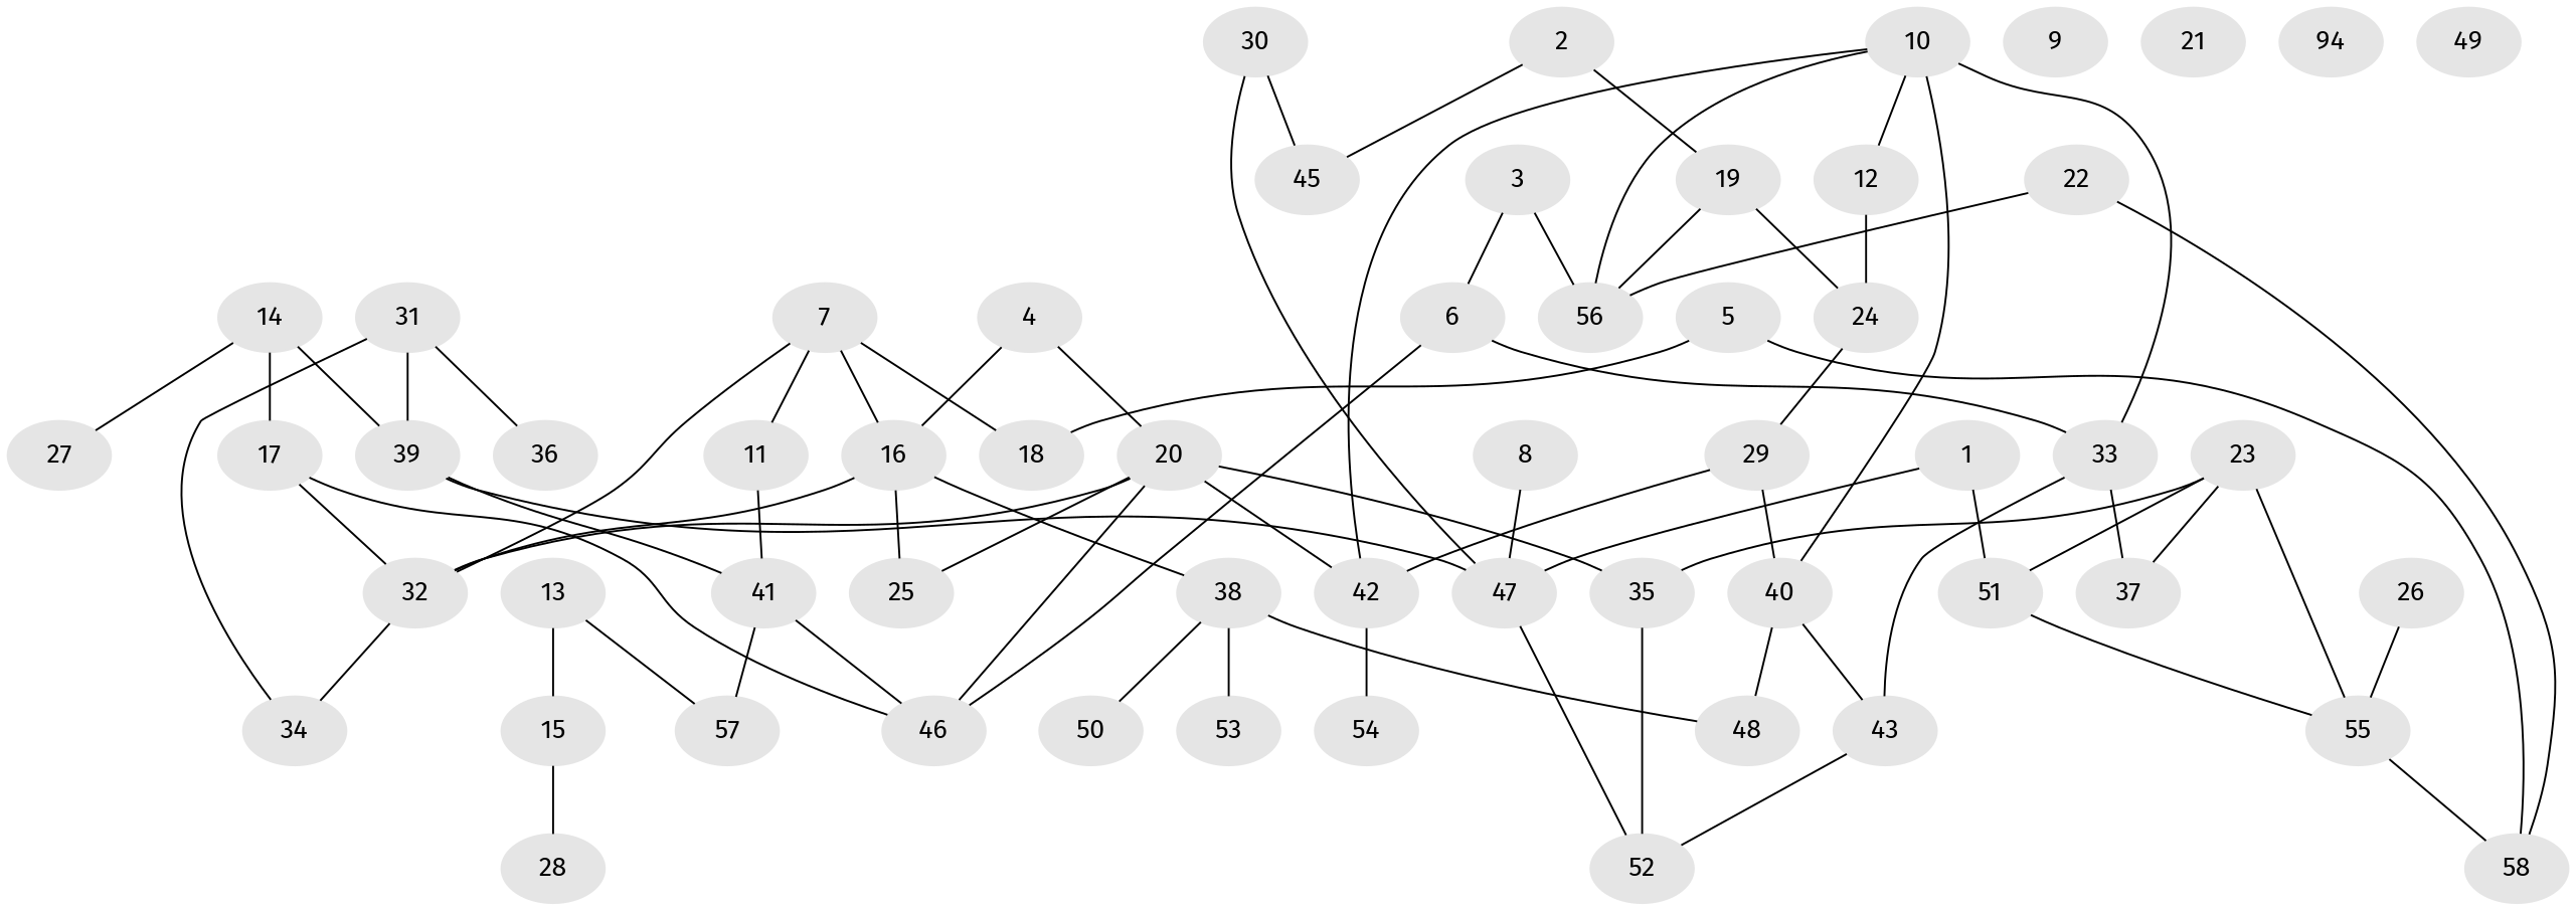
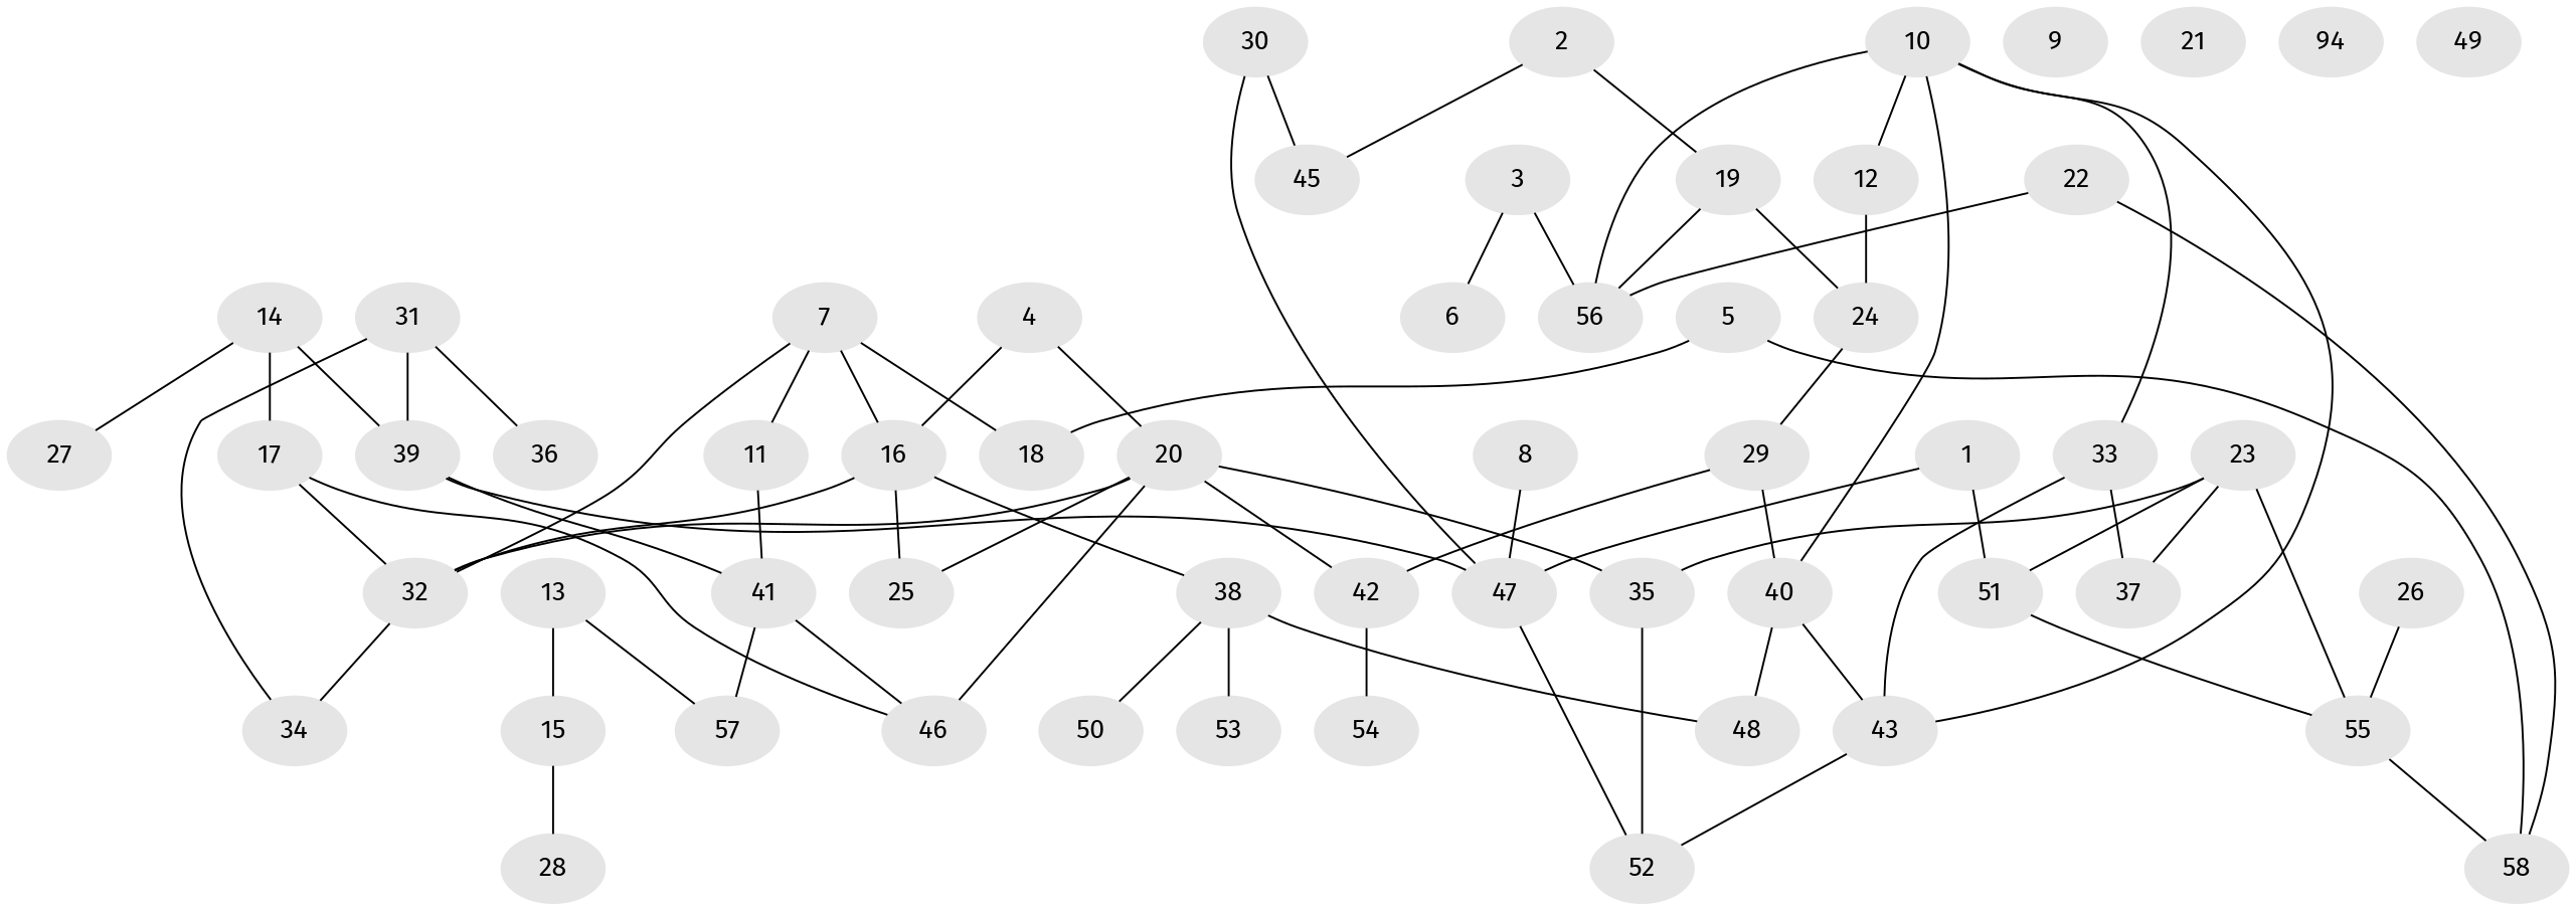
  graph {
    fontname="Fira Sans"
    node [color=gray90 fontname="Fira Sans" style=filled]
    edge [fontname="Fira Sans"]
    1
    47
    51
    52
    55
    2
    19
    45
    56
    24
    3
    6
    33
    46
    4
    16
    20
    32
    25
    38
    35
    42
    5
    18
    58
    43
    37
    7
    11
    41
    34
    8
    9
    10
    12
    40
    48
    57
    29
    13
    15
    28
    14
    17
    27
    39
    50
    53
    54
    21
    22
    23
    26
    30
    31
    36
    n57 [label=94]
    49
    1 -- 47
    1 -- 51
    47 -- 52
    51 -- 55
    55 -- 58
    2 -- 19
    2 -- 45
    19 -- 56
    19 -- 24
    24 -- 29
    3 -- 56
    3 -- 6
-   6 -- 33
-   6 -- 46
    33 -- 43
    33 -- 37
    4 -- 16
    4 -- 20
    16 -- 32
    16 -- 25
    16 -- 38
    20 -- 46
    20 -- 32
    20 -- 25
    20 -- 35
    20 -- 42
    32 -- 34
    38 -- 48
    38 -- 50
    38 -- 53
    35 -- 52
    42 -- 54
    5 -- 18
    5 -- 58
    43 -- 52
    7 -- 16
    7 -- 32
    7 -- 18
    7 -- 11
    11 -- 41
    41 -- 46
    41 -- 57
    8 -- 47
    10 -- 56
    10 -- 33
-   10 -- 42
+   10 -- 43
    10 -- 12
    10 -- 40
    12 -- 24
    40 -- 43
    40 -- 48
    29 -- 42
    29 -- 40
    13 -- 57
    13 -- 15
    15 -- 28
    14 -- 17
    14 -- 27
    14 -- 39
    17 -- 46
    17 -- 32
    39 -- 47
    39 -- 41
    22 -- 56
    22 -- 58
    23 -- 51
    23 -- 55
    23 -- 35
    23 -- 37
    26 -- 55
    30 -- 47
    30 -- 45
    31 -- 34
    31 -- 39
    31 -- 36
  }
